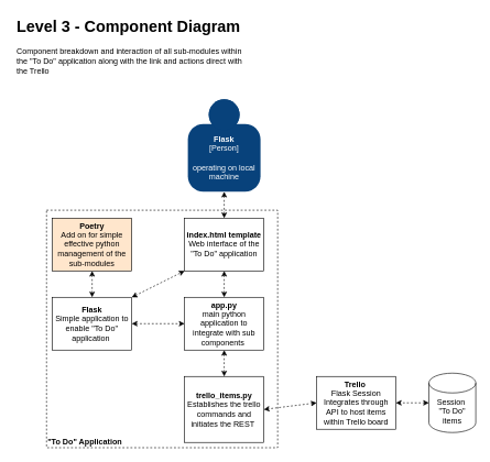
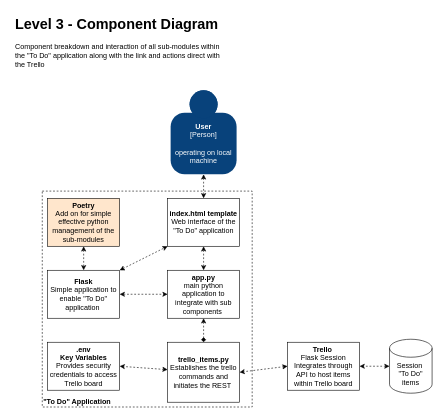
  <mxCell id="0" />
  <mxCell id="1" parent="0" />
  <mxCell id="2" value="&quot;To Do&quot; Application" style="rounded=0;whiteSpace=wrap;html=1;fillColor=none;dashed=1;align=left;verticalAlign=bottom;fontStyle=1" vertex="1" parent="1"><mxGeometry x="70" y="318" width="350" height="360" as="geometry" /></mxCell>
  <mxCell id="3" value="&lt;h1&gt;Level 3 - Component Diagram&lt;/h1&gt;&lt;p&gt;Component breakdown and interaction of all sub-modules within the &quot;To Do&quot; application along with the link and actions direct with the Trello&lt;/p&gt;" style="text;html=1;strokeColor=none;fillColor=none;spacing=5;spacingTop=-20;whiteSpace=wrap;overflow=hidden;rounded=0;" parent="1" vertex="1"><mxGeometry x="20" y="20" width="360" height="120" as="geometry" /></mxCell>
  <mxCell id="4" value="&lt;b&gt;app.py&lt;/b&gt;&lt;br&gt;main python application to integrate with sub components&amp;nbsp;" style="rounded=0;whiteSpace=wrap;html=1;" vertex="1" parent="1"><mxGeometry x="279" y="450" width="120" height="80" as="geometry" /></mxCell>
  <mxCell id="5" value="&lt;b&gt;trello_items.py&lt;/b&gt;&lt;br&gt;Establishes the trello commands and initiates the REST&amp;nbsp;" style="rounded=0;whiteSpace=wrap;html=1;" vertex="1" parent="1"><mxGeometry x="279" y="570" width="120" height="100" as="geometry" /></mxCell>
  <mxCell id="6" value="&lt;b&gt;index.html template&lt;/b&gt;&lt;br&gt;Web interface of the &quot;To Do&quot; application" style="rounded=0;whiteSpace=wrap;html=1;" vertex="1" parent="1"><mxGeometry x="279" y="330" width="120" height="80" as="geometry" /></mxCell>
  <mxCell id="7" value="&lt;b&gt;Poetry&lt;/b&gt;&lt;br&gt;Add on for simple effective python management of the sub-modules" style="rounded=0;whiteSpace=wrap;html=1;fillColor=#ffe6cc;" vertex="1" parent="1"><mxGeometry x="79" y="330" width="120" height="80" as="geometry" /></mxCell>
+ <mxCell id="8" value="&lt;b&gt;.env&lt;br&gt;Key Variables&lt;/b&gt;&lt;br&gt;Provides security credentials to access Trello board" style="rounded=0;whiteSpace=wrap;html=1;" vertex="1" parent="1"><mxGeometry x="79" y="570" width="120" height="80" as="geometry" /></mxCell>
  <mxCell id="9" value="&lt;b&gt;Trello&lt;/b&gt;&amp;nbsp;&lt;br&gt;Flask Session&lt;br&gt;Integrates through API to host items within Trello board" style="rounded=0;whiteSpace=wrap;html=1;" vertex="1" parent="1"><mxGeometry x="479" y="570" width="120" height="80" as="geometry" /></mxCell>
  <mxCell id="10" value="Session&amp;nbsp;&lt;br&gt;&quot;To Do&quot; items" style="shape=cylinder3;whiteSpace=wrap;html=1;boundedLbl=1;backgroundOutline=1;size=15;" vertex="1" parent="1"><mxGeometry x="649" y="565" width="71" height="90" as="geometry" /></mxCell>
  <mxCell id="11" value="&lt;b&gt;Flask&lt;/b&gt;&lt;br&gt;Simple application to enable &quot;To Do&quot; application&amp;nbsp;" style="rounded=0;whiteSpace=wrap;html=1;" vertex="1" parent="1"><mxGeometry x="79" y="450" width="120" height="80" as="geometry" /></mxCell>
- <mxCell id="12" value="&lt;b&gt;Flask&lt;/b&gt;&lt;div&gt;[Person]&lt;/div&gt;&lt;br&gt;&lt;div&gt;operating on local machine&lt;/div&gt;" style="html=1;dashed=0;whitespace=wrap;fillColor=#08427b;strokeColor=none;fontColor=#ffffff;shape=mxgraph.c4.person;align=center;metaEdit=1;points=[[0.5,0,0],[1,0.5,0],[1,0.75,0],[0.75,1,0],[0.5,1,0],[0.25,1,0],[0,0.75,0],[0,0.5,0]];metaData={&quot;c4Type&quot;:{&quot;editable&quot;:false}};whiteSpace=wrap;" vertex="1" parent="1"><mxGeometry x="284" y="150" width="110.0" height="140" as="geometry" /></mxCell>
+ <mxCell id="12" value="&lt;b&gt;User&lt;/b&gt;&lt;div&gt;[Person]&lt;/div&gt;&lt;br&gt;&lt;div&gt;operating on local machine&lt;/div&gt;" style="html=1;dashed=0;whitespace=wrap;fillColor=#08427b;strokeColor=none;fontColor=#ffffff;shape=mxgraph.c4.person;align=center;metaEdit=1;points=[[0.5,0,0],[1,0.5,0],[1,0.75,0],[0.75,1,0],[0.5,1,0],[0.25,1,0],[0,0.75,0],[0,0.5,0]];metaData={&quot;c4Type&quot;:{&quot;editable&quot;:false}};whiteSpace=wrap;" vertex="1" parent="1"><mxGeometry x="284" y="150" width="110.0" height="140" as="geometry" /></mxCell>
  <mxCell id="13" value="" style="endArrow=classic;startArrow=classic;html=1;entryX=0;entryY=0.5;entryDx=0;entryDy=0;dashed=1;exitX=1;exitY=0.5;exitDx=0;exitDy=0;" edge="1" parent="1" source="11" target="4"><mxGeometry width="50" height="50" relative="1" as="geometry"><mxPoint x="199" y="510" as="sourcePoint" /><mxPoint x="279" y="460" as="targetPoint" /></mxGeometry></mxCell>
  <mxCell id="14" value="" style="endArrow=classic;startArrow=classic;html=1;exitX=0.5;exitY=1;exitDx=0;exitDy=0;exitPerimeter=0;entryX=0.5;entryY=0;entryDx=0;entryDy=0;dashed=1;" edge="1" parent="1" source="12" target="6"><mxGeometry width="50" height="50" relative="1" as="geometry"><mxPoint x="229" y="450" as="sourcePoint" /><mxPoint x="279" y="400" as="targetPoint" /></mxGeometry></mxCell>
  <mxCell id="15" value="" style="endArrow=classic;startArrow=classic;html=1;dashed=1;exitX=0.5;exitY=1;exitDx=0;exitDy=0;entryX=0.5;entryY=0;entryDx=0;entryDy=0;" edge="1" parent="1" source="7" target="11"><mxGeometry width="50" height="50" relative="1" as="geometry"><mxPoint x="209" y="510" as="sourcePoint" /><mxPoint x="139" y="460" as="targetPoint" /></mxGeometry></mxCell>
  <mxCell id="16" value="" style="endArrow=classic;startArrow=classic;html=1;dashed=1;exitX=0.5;exitY=1;exitDx=0;exitDy=0;entryX=0.5;entryY=0;entryDx=0;entryDy=0;" edge="1" parent="1" source="6" target="4"><mxGeometry width="50" height="50" relative="1" as="geometry"><mxPoint x="139" y="430" as="sourcePoint" /><mxPoint x="139" y="480" as="targetPoint" /></mxGeometry></mxCell>
- <mxCell id="17" value="" style="endArrow=classic;startArrow=classic;html=1;dashed=1;exitX=0.5;exitY=1;exitDx=0;exitDy=0;entryX=0.5;entryY=0;entryDx=0;entryDy=0;" edge="1" parent="1" source="4" target="5"><mxGeometry width="50" height="50" relative="1" as="geometry"><mxPoint x="349" y="430" as="sourcePoint" /><mxPoint x="349" y="480" as="targetPoint" /></mxGeometry></mxCell>
+ <mxCell id="17" value="" style="endArrow=diamond;startArrow=classic;html=1;dashed=1;exitX=0.5;exitY=1;exitDx=0;exitDy=0;entryX=0.5;entryY=0;entryDx=0;entryDy=0;" edge="1" parent="1" source="4" target="5"><mxGeometry width="50" height="50" relative="1" as="geometry"><mxPoint x="349" y="430" as="sourcePoint" /><mxPoint x="349" y="480" as="targetPoint" /></mxGeometry></mxCell>
+ <mxCell id="18" value="" style="endArrow=classic;startArrow=classic;html=1;dashed=1;entryX=1;entryY=0.5;entryDx=0;entryDy=0;" edge="1" parent="1" source="5" target="8"><mxGeometry width="50" height="50" relative="1" as="geometry"><mxPoint x="429" y="480" as="sourcePoint" /><mxPoint x="339" y="550" as="targetPoint" /></mxGeometry></mxCell>
  <mxCell id="19" value="" style="endArrow=classic;startArrow=classic;html=1;dashed=1;entryX=1;entryY=0.5;entryDx=0;entryDy=0;exitX=0;exitY=0.5;exitDx=0;exitDy=0;" edge="1" parent="1" source="9" target="5"><mxGeometry width="50" height="50" relative="1" as="geometry"><mxPoint x="469" y="580" as="sourcePoint" /><mxPoint x="419" y="580" as="targetPoint" /></mxGeometry></mxCell>
  <mxCell id="20" value="" style="endArrow=classic;startArrow=classic;html=1;dashed=1;entryX=1;entryY=0.5;entryDx=0;entryDy=0;exitX=0;exitY=0.5;exitDx=0;exitDy=0;exitPerimeter=0;" edge="1" parent="1" source="10" target="9"><mxGeometry width="50" height="50" relative="1" as="geometry"><mxPoint x="489" y="610" as="sourcePoint" /><mxPoint x="409" y="610" as="targetPoint" /></mxGeometry></mxCell>
  <mxCell id="21" value="" style="endArrow=classic;startArrow=classic;html=1;entryX=0;entryY=1;entryDx=0;entryDy=0;dashed=1;exitX=1;exitY=0;exitDx=0;exitDy=0;" edge="1" parent="1" source="11" target="6"><mxGeometry width="50" height="50" relative="1" as="geometry"><mxPoint x="199" y="500" as="sourcePoint" /><mxPoint x="289" y="510" as="targetPoint" /></mxGeometry></mxCell>
